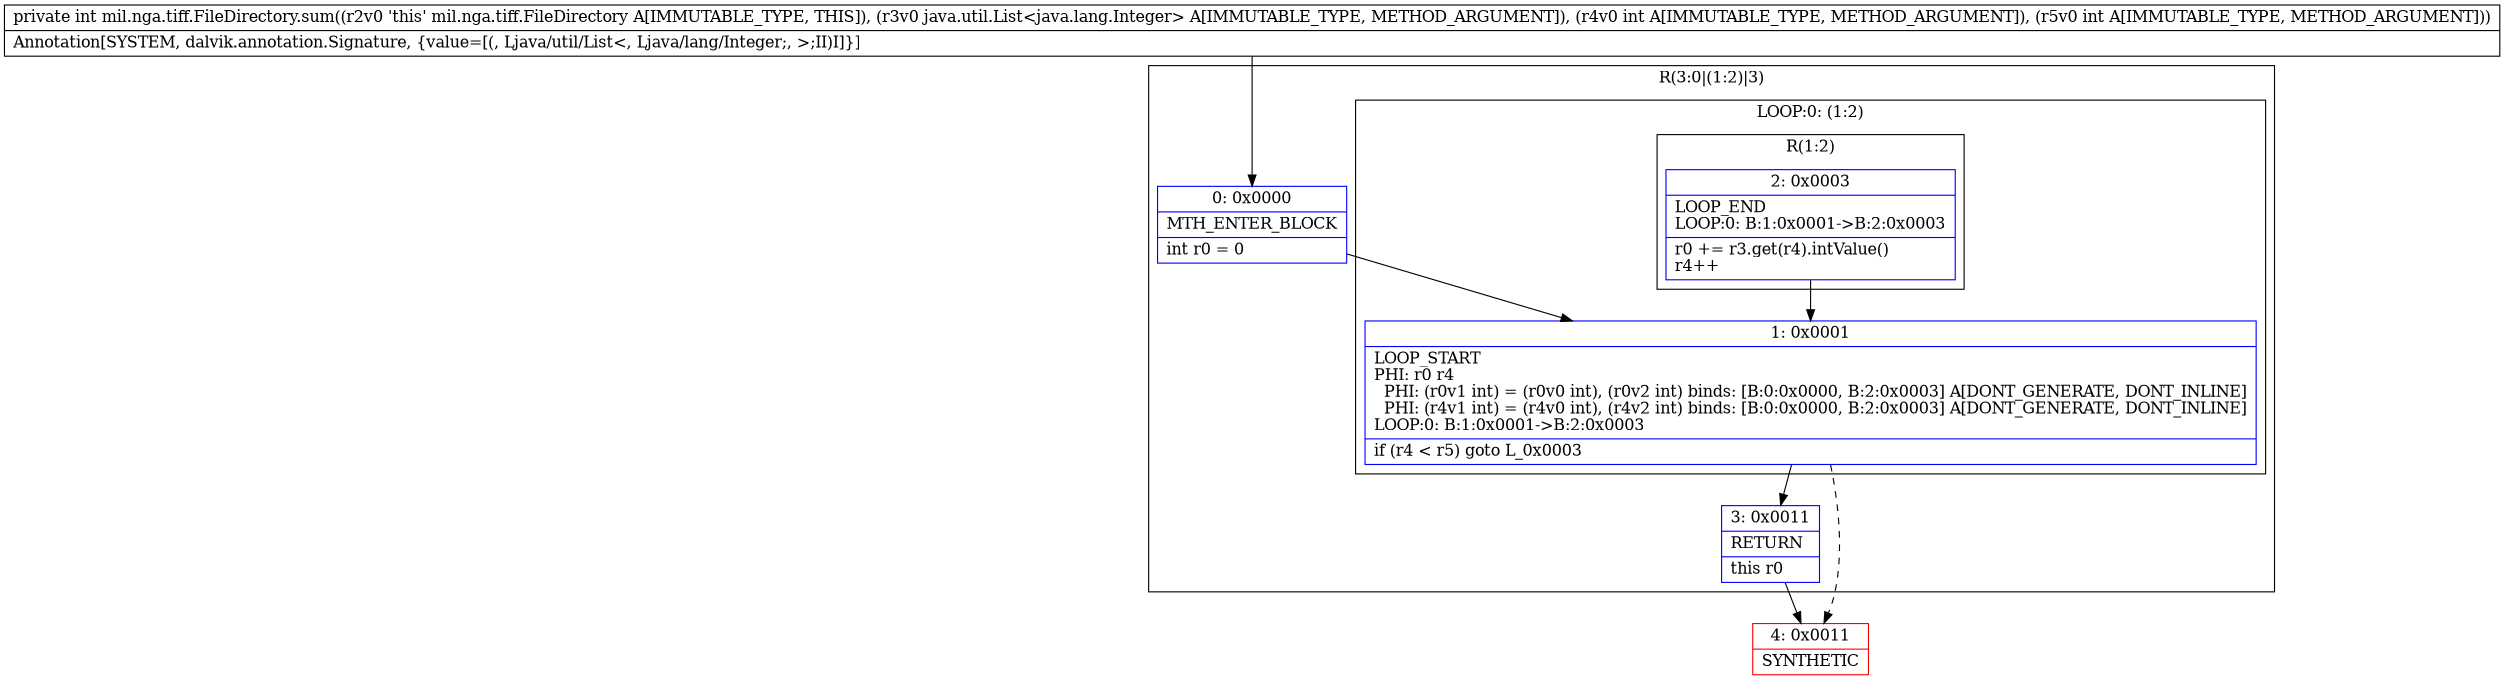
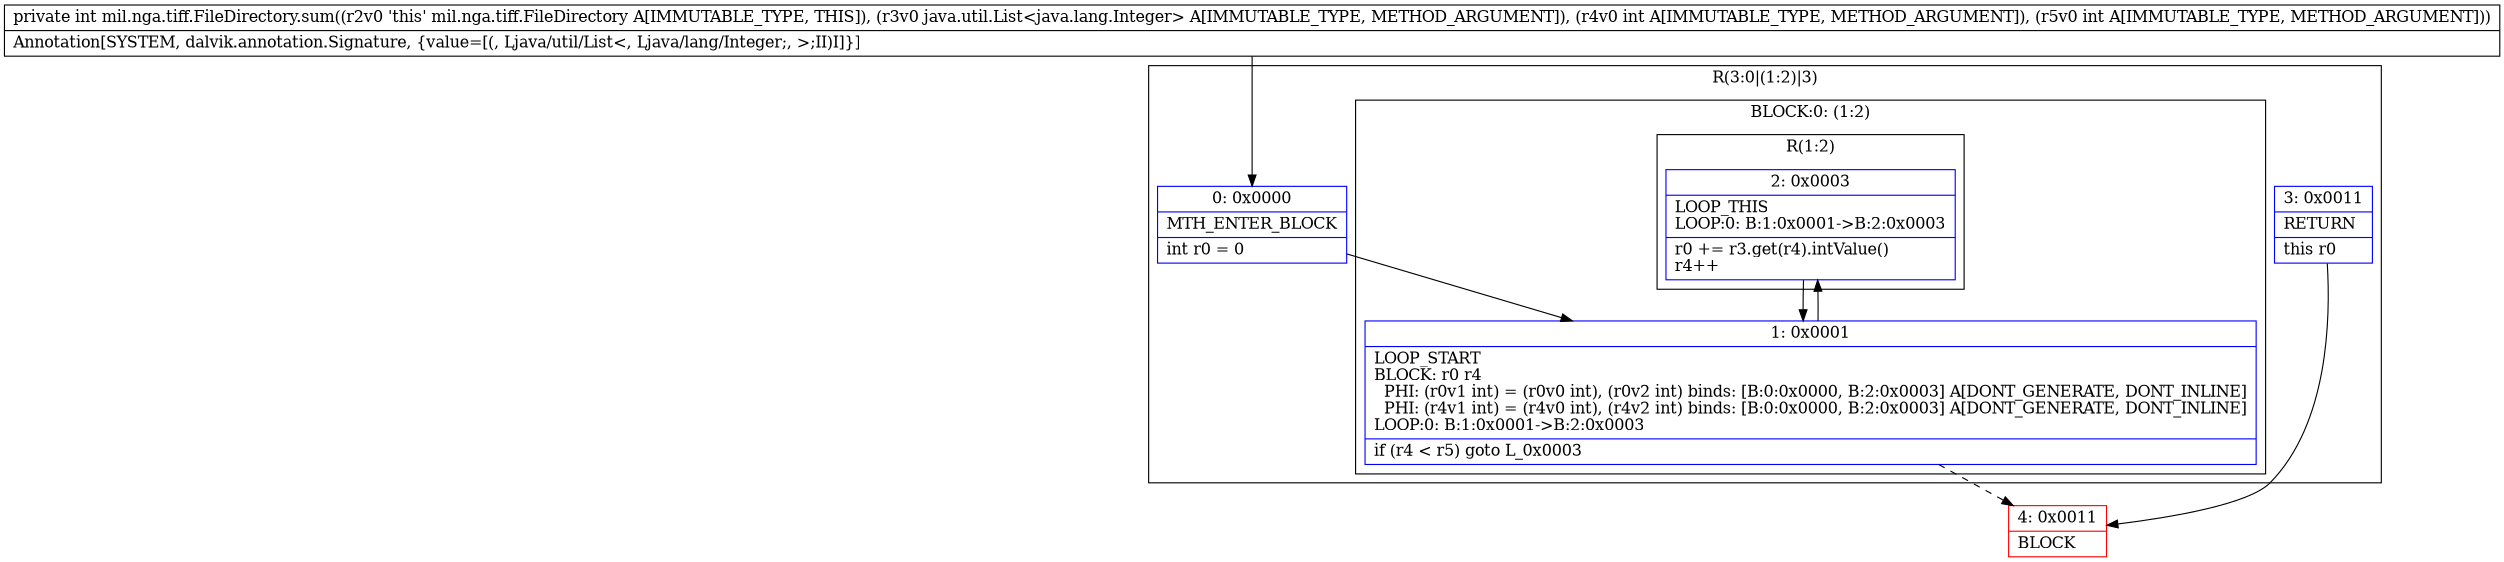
  digraph {
    node [color=blue shape=record]
-   n1 [label="{2\:\ 0x0003|LOOP_END\lLOOP:0: B:1:0x0001\-\>B:2:0x0003\l|r0 += r3.get(r4).intValue()\lr4++\l}"]
-   n2 [label="{1\:\ 0x0001|LOOP_START\lPHI: r0 r4 \l  PHI: (r0v1 int) = (r0v0 int), (r0v2 int) binds: [B:0:0x0000, B:2:0x0003] A[DONT_GENERATE, DONT_INLINE]\l  PHI: (r4v1 int) = (r4v0 int), (r4v2 int) binds: [B:0:0x0000, B:2:0x0003] A[DONT_GENERATE, DONT_INLINE]\lLOOP:0: B:1:0x0001\-\>B:2:0x0003\l|if (r4 \< r5) goto L_0x0003\l}"]
+   n1 [label="{2\:\ 0x0003|LOOP_THIS\lLOOP:0: B:1:0x0001\-\>B:2:0x0003\l|r0 += r3.get(r4).intValue()\lr4++\l}"]
+   n2 [label="{1\:\ 0x0001|LOOP_START\lBLOCK: r0 r4 \l  PHI: (r0v1 int) = (r0v0 int), (r0v2 int) binds: [B:0:0x0000, B:2:0x0003] A[DONT_GENERATE, DONT_INLINE]\l  PHI: (r4v1 int) = (r4v0 int), (r4v2 int) binds: [B:0:0x0000, B:2:0x0003] A[DONT_GENERATE, DONT_INLINE]\lLOOP:0: B:1:0x0001\-\>B:2:0x0003\l|if (r4 \< r5) goto L_0x0003\l}"]
    n3 [label="{0\:\ 0x0000|MTH_ENTER_BLOCK\l|int r0 = 0\l}"]
    n4 [label="{3\:\ 0x0011|RETURN\l|this r0\l}"]
-   n5 [color=red label="{4\:\ 0x0011|SYNTHETIC\l}"]
+   n5 [color=red label="{4\:\ 0x0011|BLOCK\l}"]
    n6 [label="{private int mil.nga.tiff.FileDirectory.sum((r2v0 'this' mil.nga.tiff.FileDirectory A[IMMUTABLE_TYPE, THIS]), (r3v0 java.util.List\<java.lang.Integer\> A[IMMUTABLE_TYPE, METHOD_ARGUMENT]), (r4v0 int A[IMMUTABLE_TYPE, METHOD_ARGUMENT]), (r5v0 int A[IMMUTABLE_TYPE, METHOD_ARGUMENT]))  | Annotation[SYSTEM, dalvik.annotation.Signature, \{value=[(, Ljava\/util\/List\<, Ljava\/lang\/Integer;, \>;II)I]\}]\l}" color=""]
    subgraph cluster_1 {
      label="R(3:0|(1:2)|3)"
      n3
      n4
      subgraph cluster_2 {
-       label="LOOP:0: (1:2)"
+       label="BLOCK:0: (1:2)"
        n2
        subgraph cluster_3 {
          label="R(1:2)"
          n1
        }
      }
    }
    n1 -> n2
-   n2 -> n4
+   n2 -> n1
    n2 -> n5 [style=dashed]
    n3 -> n2
    n4 -> n5
    n6 -> n3
  }
